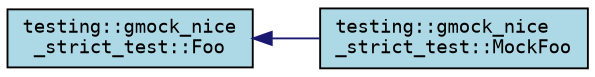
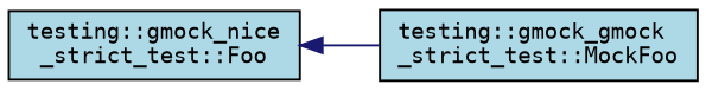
  digraph {
    rankdir=LR
    fontname="DejaVu Sans Mono"
    node [color=black fillcolor=lightblue fontname="DejaVu Sans Mono" fontsize=10 shape=record style=filled]
    n1 [height=0.2 label="testing::gmock_nice\l_strict_test::Foo" width=0.4]
-   n2 [height=0.2 label="testing::gmock_nice\l_strict_test::MockFoo" width=0.4]
+   n2 [height=0.2 label="testing::gmock_gmock\l_strict_test::MockFoo" width=0.4]
    n1 -> n2 [color=midnightblue dir=back fontname="DejaVu Sans Mono" fontsize=10 labelfontname=Helvetica labelfontsize=10 style=solid]
  }
